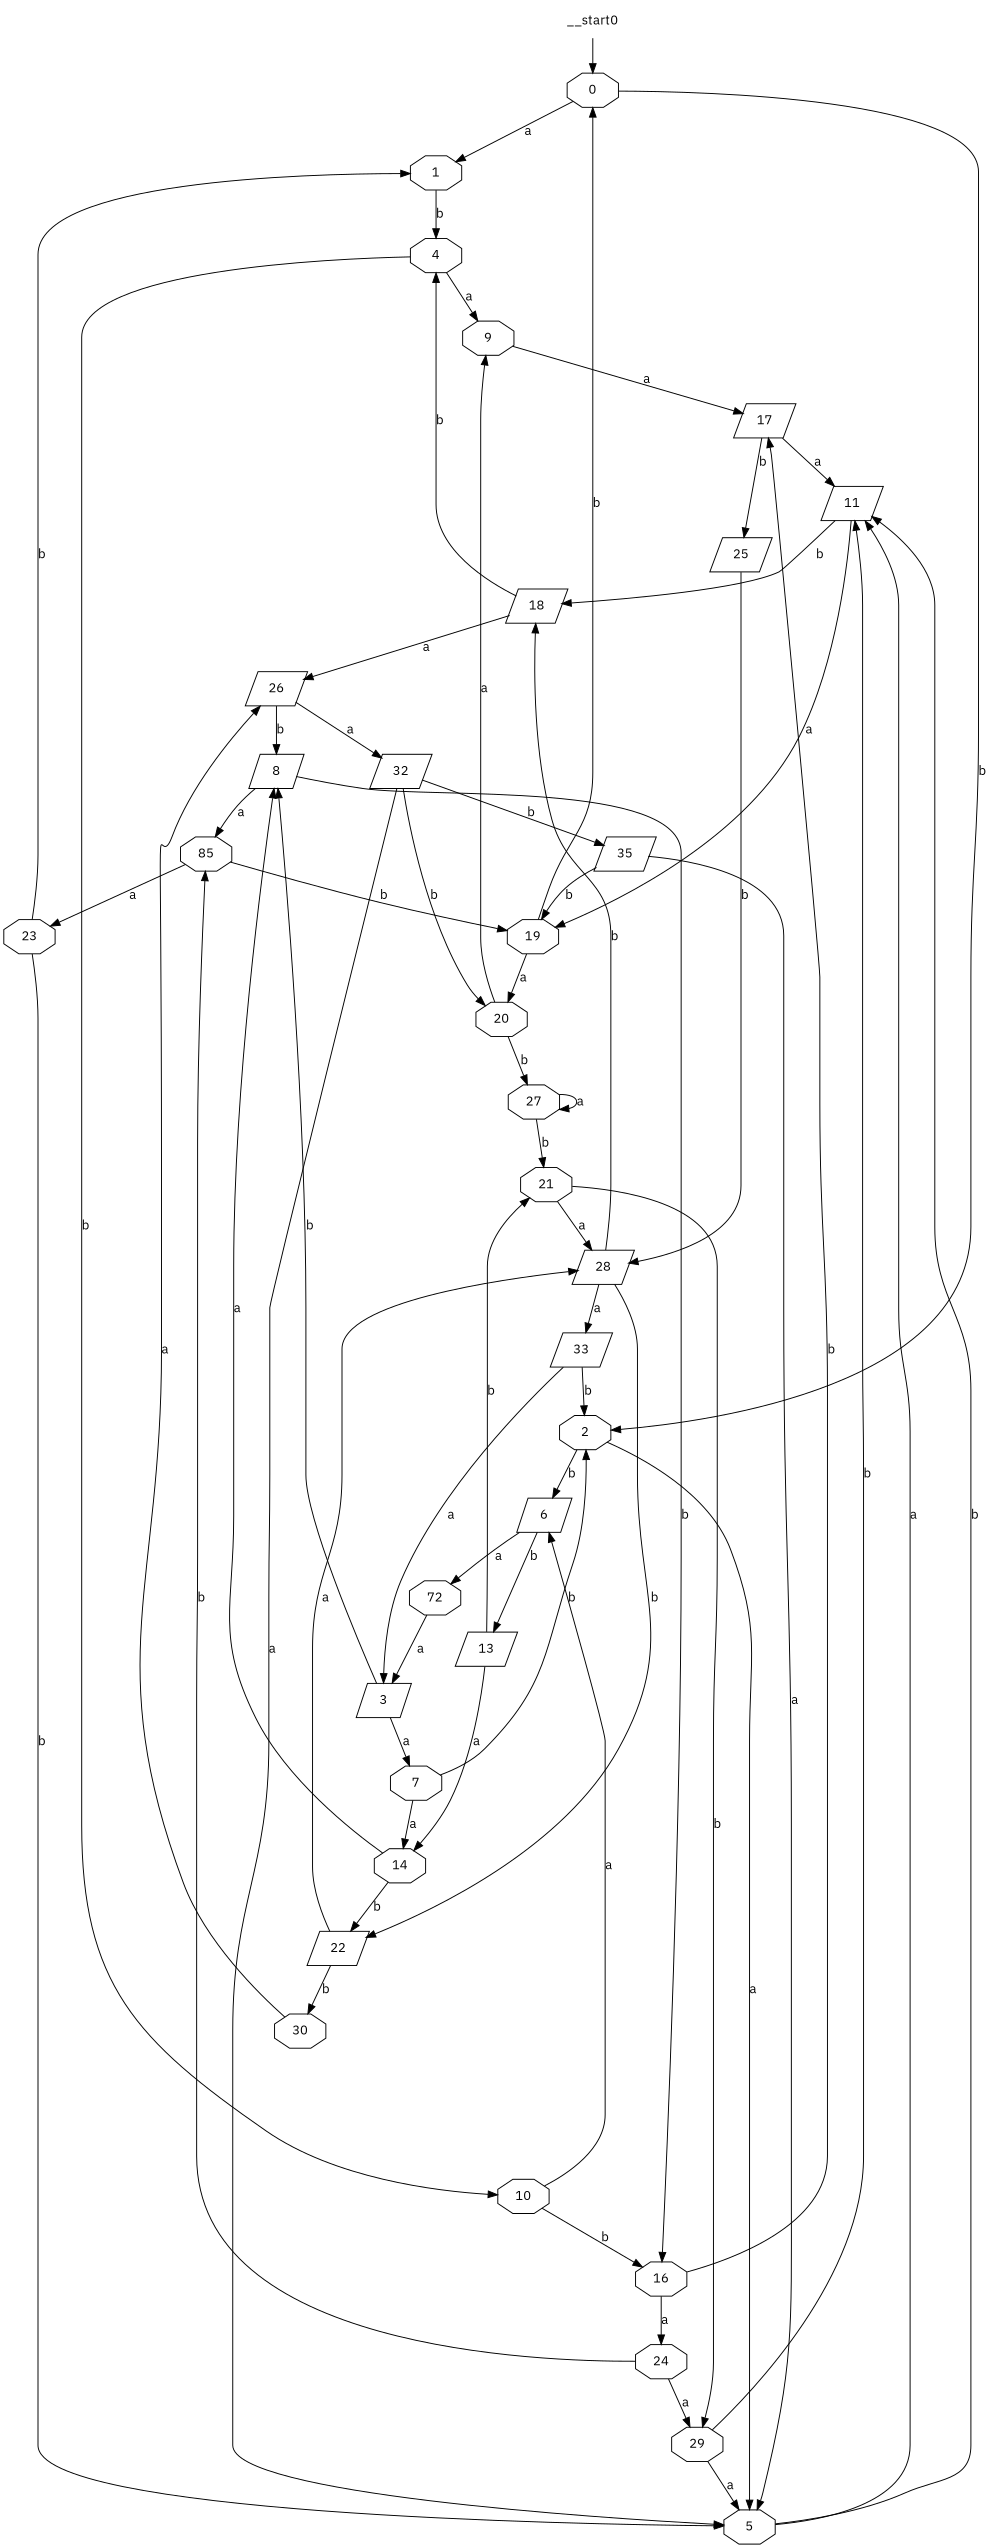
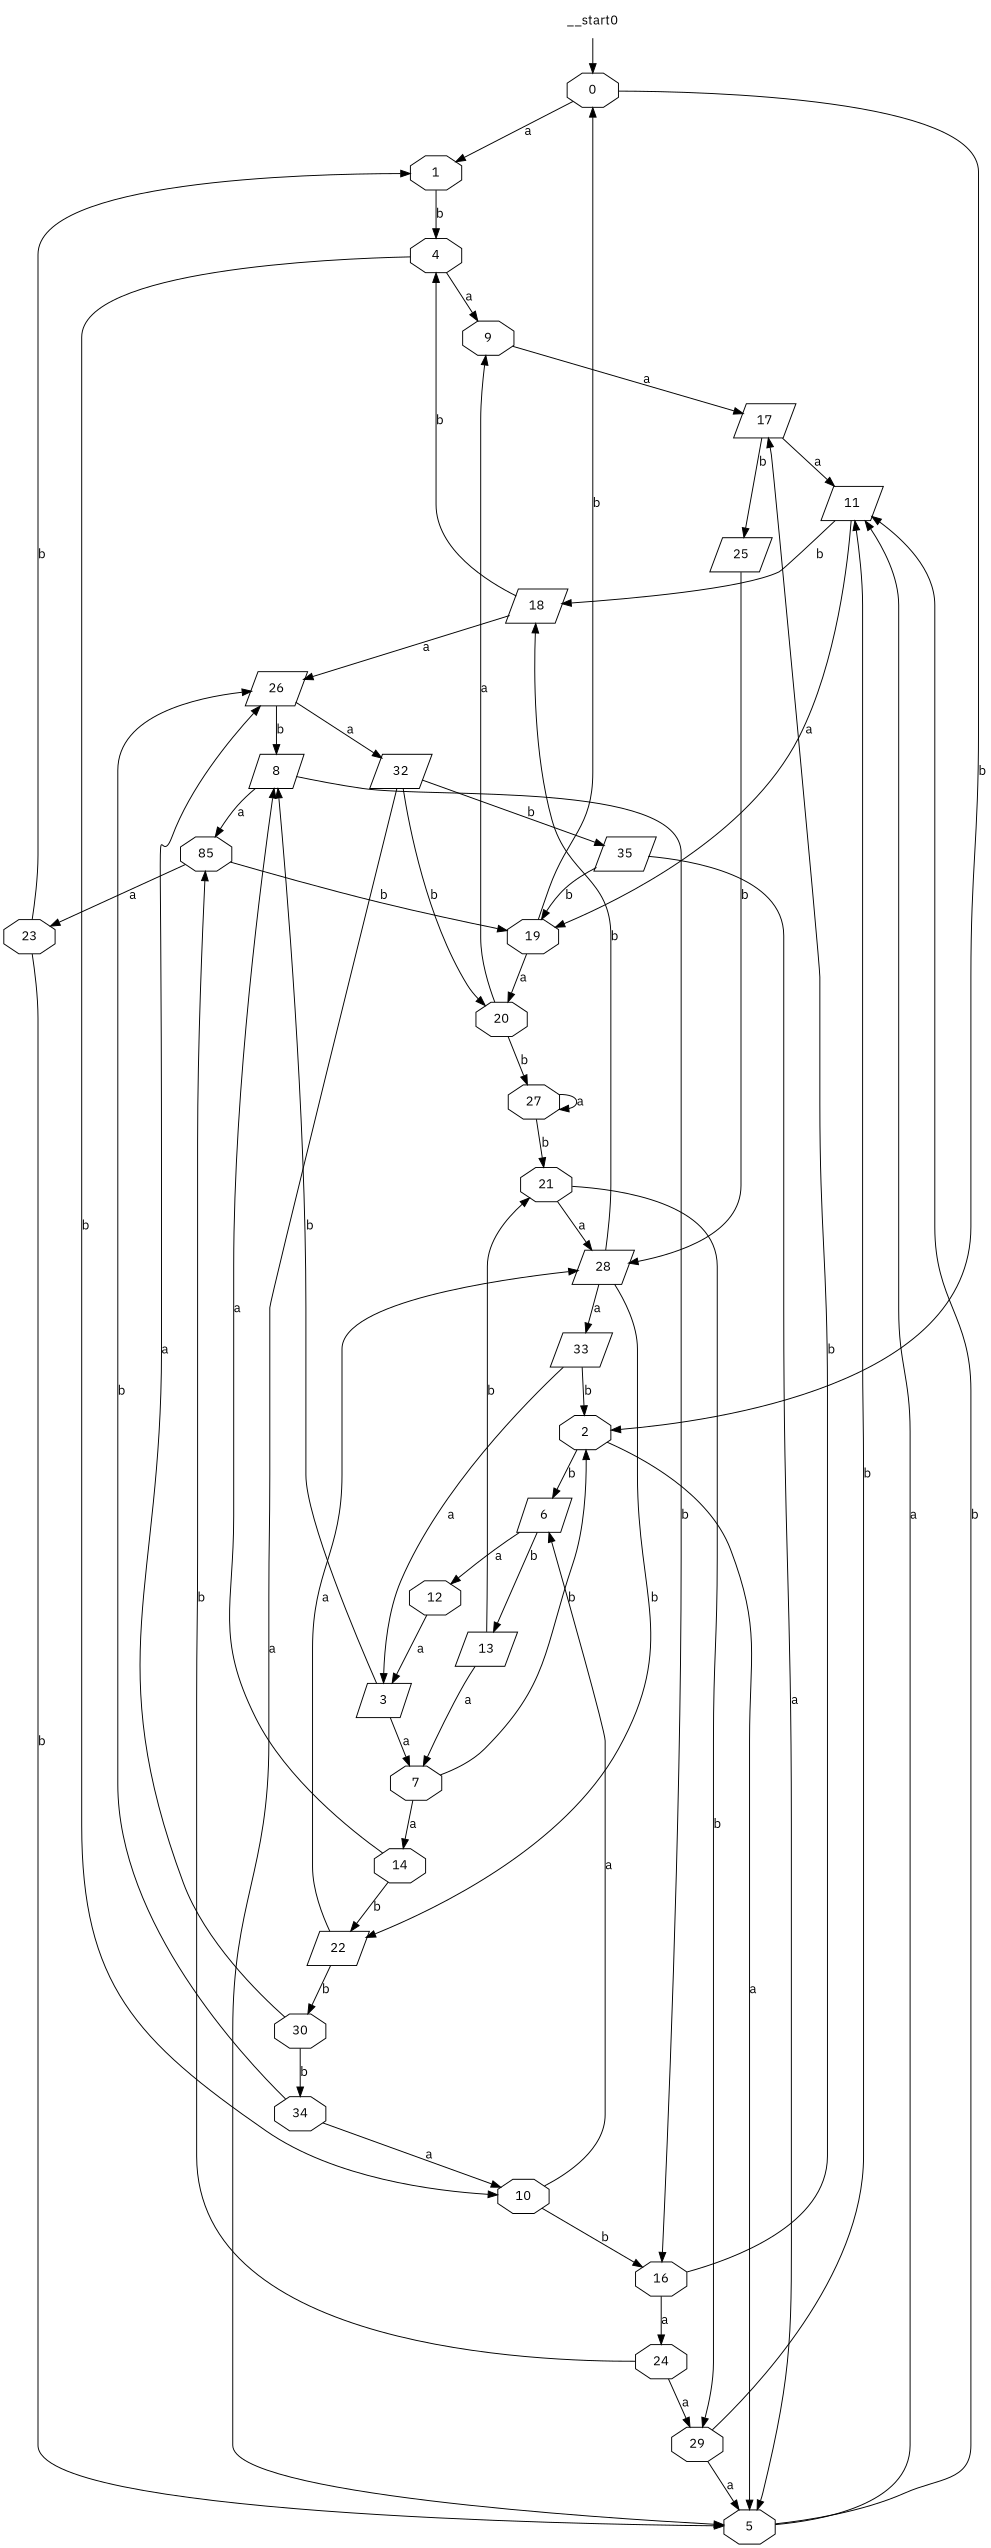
  digraph {
    fontname="IBM Plex Sans"
    node [fontname="IBM Plex Sans" shape=octagon]
    edge [fontname="IBM Plex Sans"]
    __start0 [shape=none]
    0
    1
    2
    4
    5
    6 [shape=parallelogram]
    3 [shape=parallelogram]
    7
    8 [shape=parallelogram]
    9
    10
    11 [shape=parallelogram]
-   12 [label=72]
+   12
    13 [shape=parallelogram]
    14
    n17 [label=85]
    16
    17 [shape=parallelogram]
    18 [shape=parallelogram]
    19
    21
    22 [shape=parallelogram]
    23
    24
    25 [shape=parallelogram]
    26 [shape=parallelogram]
    20
    27
    28 [shape=parallelogram]
    29
    30
    32 [shape=parallelogram]
    33 [shape=parallelogram]
+   34
    35 [shape=parallelogram]
    __start0 -> 0
    0 -> 1 [label=a]
    0 -> 2 [label=b]
    1 -> 4 [label=b]
    2 -> 5 [label=a]
    2 -> 6 [label=b]
    4 -> 9 [label=a]
    4 -> 10 [label=b]
    5 -> 11 [label=a]
    5 -> 11 [label=b]
    6 -> 12 [label=a]
    6 -> 13 [label=b]
    3 -> 7 [label=a]
    3 -> 8 [label=b]
    7 -> 2 [label=b]
    7 -> 14 [label=a]
    8 -> n17 [label=a]
    8 -> 16 [label=b]
    9 -> 17 [label=a]
    10 -> 6 [label=a]
    10 -> 16 [label=b]
    11 -> 18 [label=b]
    11 -> 19 [label=a]
    12 -> 3 [label=a]
-   13 -> 14 [label=a]
+   13 -> 7 [label=a]
    13 -> 21 [label=b]
    14 -> 8 [label=a]
    14 -> 22 [label=b]
    n17 -> 19 [label=b]
    n17 -> 23 [label=a]
    16 -> 17 [label=b]
    16 -> 24 [label=a]
    17 -> 11 [label=a]
    17 -> 25 [label=b]
    18 -> 4 [label=b]
    18 -> 26 [label=a]
    19 -> 0 [label=b]
    19 -> 20 [label=a]
    21 -> 28 [label=a]
    21 -> 29 [label=b]
    22 -> 28 [label=a]
    22 -> 30 [label=b]
    23 -> 1 [label=b]
    23 -> 5 [label=b]
    24 -> n17 [label=b]
    24 -> 29 [label=a]
    25 -> 28 [label=b]
    26 -> 8 [label=b]
    26 -> 32 [label=a]
    20 -> 9 [label=a]
    20 -> 27 [label=b]
    27 -> 21 [label=b]
    27 -> 27 [label=a]
    28 -> 18 [label=b]
    28 -> 22 [label=b]
    28 -> 33 [label=a]
    29 -> 5 [label=a]
    29 -> 11 [label=b]
    30 -> 26 [label=a]
+   30 -> 34 [label=b]
    32 -> 5 [label=a]
    32 -> 20 [label=b]
    32 -> 35 [label=b]
    33 -> 2 [label=b]
    33 -> 3 [label=a]
+   34 -> 10 [label=a]
+   34 -> 26 [label=b]
    35 -> 5 [label=a]
    35 -> 19 [label=b]
  }
